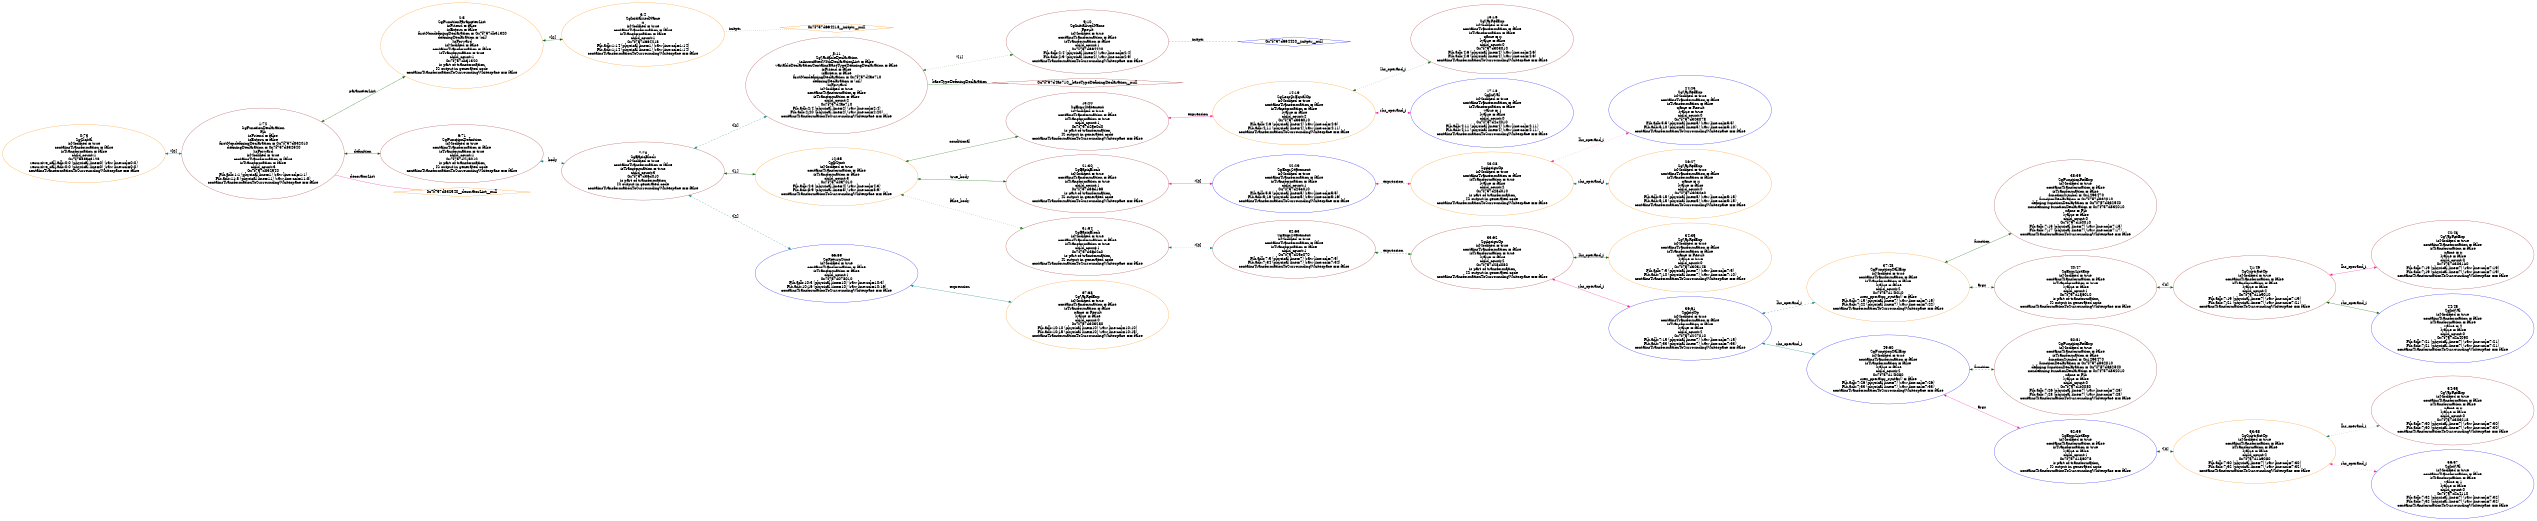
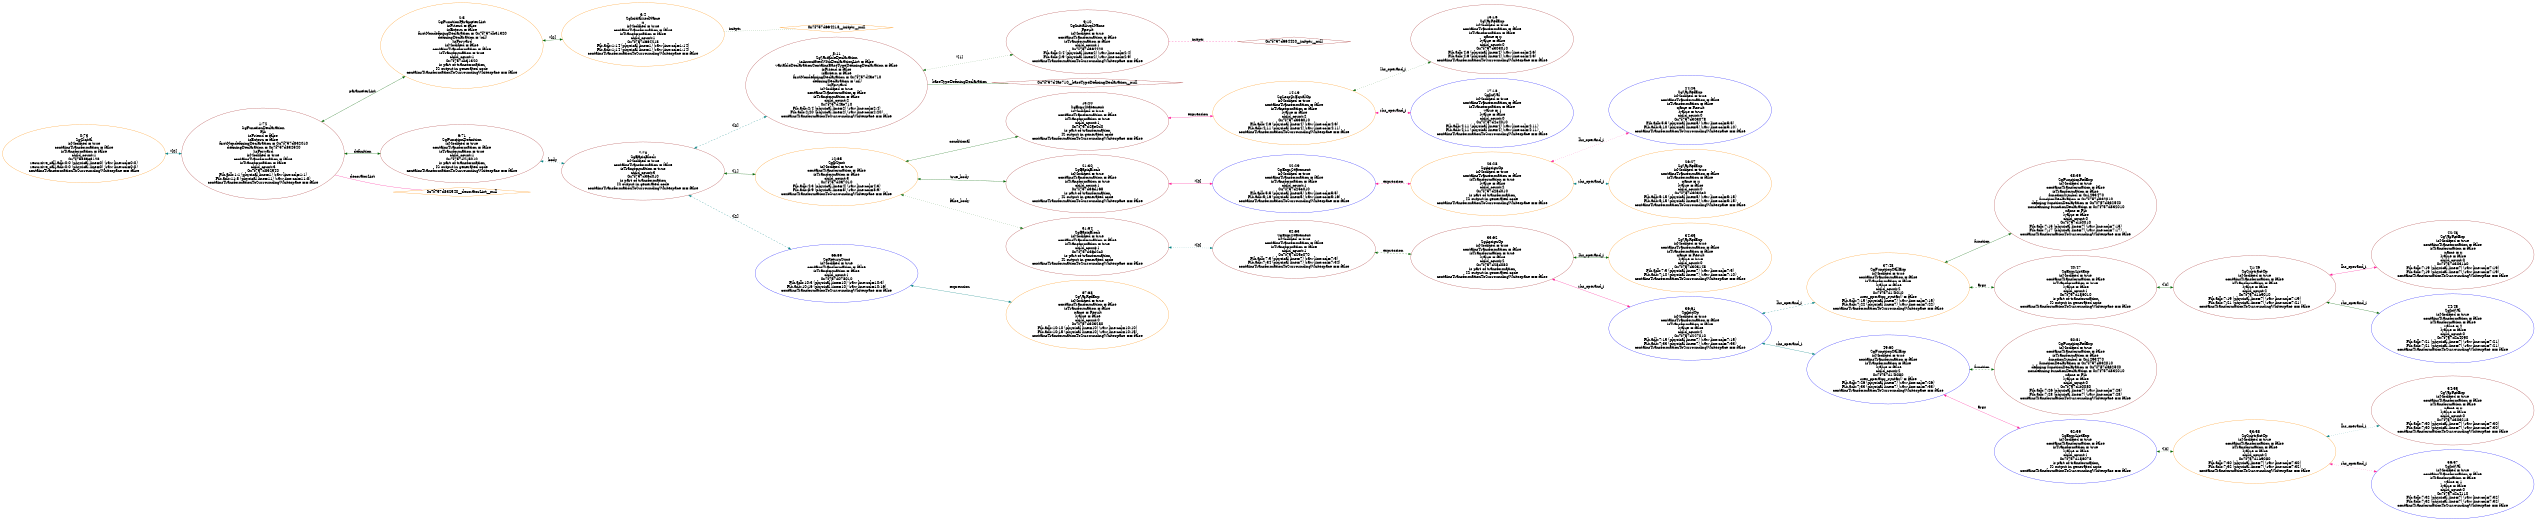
  digraph {
    rankdir=LR
    node [color=brown]
    edge [color=darkgreen dir=both style=solid]
    n1 [color=darkorange label="3:4\nSgInitializedName\nx\nisModified = true\ncontainsTransformation = false\nisTransformation = false\nchild_count:1\n0x7f757d664218\nFib.adb:1:14 (physical line=1) (raw line:col=1:14)\nFib.adb:1:14 (physical line=1) (raw line:col=1:14)\ncontainsTransformationToSurroundingWhitespace == false\n"]
    "0x7f757d664218__initptr__null" [color=darkorange shape=diamond]
    n3 [color=darkorange label="2:5\nSgFunctionParameterList\n isFriend = false \n isExtern = false \n firstNondefiningDeclaration = 0x7f757db31320\n definingDeclaration = (nil)\n!isForward\nisModified = false\ncontainsTransformation = false\nisTransformation = true\nchild_count:1\n0x7f757db31320\nis part of transformation\nIS output in generated code\ncontainsTransformationToSurroundingWhitespace == false\n"]
    n4 [label="9:10\nSgInitializedName\nResult\nisModified = true\ncontainsTransformation = false\nisTransformation = false\nchild_count:1\n0x7f757d664420\nFib.adb:2:4 (physical line=2) (raw line:col=2:4)\nFib.adb:2:9 (physical line=2) (raw line:col=2:9)\ncontainsTransformationToSurroundingWhitespace == false\n"]
-   "0x7f757d664420__initptr__null" [color=blue shape=diamond]
+   "0x7f757d664420__initptr__null" [shape=diamond]
    n6 [label="8:11\nSgVariableDeclaration\n isAssociatedWithDeclarationList = false \n variableDeclarationContainsBaseTypeDefiningDeclaration = false \n isFriend = false \n isExtern = false \n firstNondefiningDeclaration = 0x7f757d4ae710\n definingDeclaration = (nil)\n!isForward\nisModified = true\ncontainsTransformation = false\nisTransformation = false\nchild_count:2\n0x7f757d4ae710\nFib.adb:2:4 (physical line=2) (raw line:col=2:4)\nFib.adb:2:20 (physical line=2) (raw line:col=2:20)\ncontainsTransformationToSurroundingWhitespace == false\n"]
    "0x7f757d4ae710__baseTypeDefiningDeclaration__null" [shape=diamond]
    n8 [label="15:16\nSgVarRefExp\nisModified = true\ncontainsTransformation = false\nisTransformation = false\n name = x\n lvalue = false\nchild_count:0\n0x7f757d303010\nFib.adb:4:6 (physical line=4) (raw line:col=4:6)\nFib.adb:4:6 (physical line=4) (raw line:col=4:6)\ncontainsTransformationToSurroundingWhitespace == false\n"]
    n9 [color=blue label="17:18\nSgIntVal\nisModified = true\ncontainsTransformation = false\nisTransformation = false\n value = 1\n lvalue = false\nchild_count:0\n0x7f757d2c4010\nFib.adb:4:11 (physical line=4) (raw line:col=4:11)\nFib.adb:4:11 (physical line=4) (raw line:col=4:11)\ncontainsTransformationToSurroundingWhitespace == false\n"]
    n10 [color=darkorange label="14:19\nSgLessOrEqualOp\nisModified = true\ncontainsTransformation = false\nisTransformation = false\n lvalue = false\nchild_count:2\n0x7f757d336010\nFib.adb:4:6 (physical line=4) (raw line:col=4:6)\nFib.adb:4:11 (physical line=4) (raw line:col=4:11)\ncontainsTransformationToSurroundingWhitespace == false\n"]
    n11 [label="13:20\nSgExprStatement\nisModified = true\ncontainsTransformation = false\nisTransformation = true\nchild_count:1\n0x7f757d25e0d0\nis part of transformation\nIS output in generated code\ncontainsTransformationToSurroundingWhitespace == false\n"]
    n12 [color=blue label="24:25\nSgVarRefExp\nisModified = true\ncontainsTransformation = false\nisTransformation = false\n name = Result\n lvalue = true\nchild_count:0\n0x7f757d303078\nFib.adb:5:5 (physical line=5) (raw line:col=5:5)\nFib.adb:5:10 (physical line=5) (raw line:col=5:10)\ncontainsTransformationToSurroundingWhitespace == false\n"]
    n13 [color=darkorange label="26:27\nSgVarRefExp\nisModified = true\ncontainsTransformation = false\nisTransformation = false\n name = x\n lvalue = false\nchild_count:0\n0x7f757d3030e0\nFib.adb:5:15 (physical line=5) (raw line:col=5:15)\nFib.adb:5:15 (physical line=5) (raw line:col=5:15)\ncontainsTransformationToSurroundingWhitespace == false\n"]
    n14 [color=darkorange label="23:28\nSgAssignOp\nisModified = true\ncontainsTransformation = false\nisTransformation = true\n lvalue = false\nchild_count:2\n0x7f757d28d010\nis part of transformation\nIS output in generated code\ncontainsTransformationToSurroundingWhitespace == false\n"]
    n15 [color=blue label="22:29\nSgExprStatement\nisModified = true\ncontainsTransformation = false\nisTransformation = false\nchild_count:1\n0x7f757d25e010\nFib.adb:5:5 (physical line=5) (raw line:col=5:5)\nFib.adb:5:16 (physical line=5) (raw line:col=5:16)\ncontainsTransformationToSurroundingWhitespace == false\n"]
    n16 [label="21:30\nSgBasicBlock\nisModified = true\ncontainsTransformation = false\nisTransformation = true\nchild_count:1\n0x7f757d36d168\nis part of transformation\nIS output in generated code\ncontainsTransformationToSurroundingWhitespace == false\n"]
    n17 [color=darkorange label="34:35\nSgVarRefExp\nisModified = true\ncontainsTransformation = false\nisTransformation = false\n name = Result\n lvalue = true\nchild_count:0\n0x7f757d303148\nFib.adb:7:5 (physical line=7) (raw line:col=7:5)\nFib.adb:7:10 (physical line=7) (raw line:col=7:10)\ncontainsTransformationToSurroundingWhitespace == false\n"]
    n18 [label="38:39\nSgFunctionRefExp\nisModified = true\ncontainsTransformation = false\nisTransformation = false\n functionSymbol = 0x1293470\n functionDeclaration = 0x7f757d832010\n defining functionDeclaration = 0x7f757d832540\n nondefining functionDeclaration = 0x7f757d832010\n name = Fib\n lvalue = false\nchild_count:0\n0x7f757d1f0010\nFib.adb:7:15 (physical line=7) (raw line:col=7:15)\nFib.adb:7:17 (physical line=7) (raw line:col=7:17)\ncontainsTransformationToSurroundingWhitespace == false\n"]
    n19 [label="42:43\nSgVarRefExp\nisModified = true\ncontainsTransformation = false\nisTransformation = false\n name = x\n lvalue = false\nchild_count:0\n0x7f757d3031b0\nFib.adb:7:19 (physical line=7) (raw line:col=7:19)\nFib.adb:7:19 (physical line=7) (raw line:col=7:19)\ncontainsTransformationToSurroundingWhitespace == false\n"]
    n20 [color=blue label="44:45\nSgIntVal\nisModified = true\ncontainsTransformation = false\nisTransformation = false\n value = 2\n lvalue = false\nchild_count:0\n0x7f757d2c4090\nFib.adb:7:21 (physical line=7) (raw line:col=7:21)\nFib.adb:7:21 (physical line=7) (raw line:col=7:21)\ncontainsTransformationToSurroundingWhitespace == false\n"]
    n21 [label="41:46\nSgSubtractOp\nisModified = true\ncontainsTransformation = false\nisTransformation = false\n lvalue = false\nchild_count:2\n0x7f757d1b9010\nFib.adb:7:19 (physical line=7) (raw line:col=7:19)\nFib.adb:7:21 (physical line=7) (raw line:col=7:21)\ncontainsTransformationToSurroundingWhitespace == false\n"]
    n22 [label="40:47\nSgExprListExp\nisModified = true\ncontainsTransformation = false\nisTransformation = true\n lvalue = false\nchild_count:1\n0x7f757d186010\nis part of transformation\nIS output in generated code\ncontainsTransformationToSurroundingWhitespace == false\n"]
    n23 [color=darkorange label="37:48\nSgFunctionCallExp\nisModified = true\ncontainsTransformation = false\nisTransformation = false\n lvalue = false\nchild_count:2\n0x7f757d14f010\nuses_operator_syntax() = false\nFib.adb:7:15 (physical line=7) (raw line:col=7:15)\nFib.adb:7:22 (physical line=7) (raw line:col=7:22)\ncontainsTransformationToSurroundingWhitespace == false\n"]
    n24 [label="50:51\nSgFunctionRefExp\nisModified = true\ncontainsTransformation = false\nisTransformation = false\n functionSymbol = 0x1293470\n functionDeclaration = 0x7f757d832010\n defining functionDeclaration = 0x7f757d832540\n nondefining functionDeclaration = 0x7f757d832010\n name = Fib\n lvalue = false\nchild_count:0\n0x7f757d1f0080\nFib.adb:7:26 (physical line=7) (raw line:col=7:26)\nFib.adb:7:28 (physical line=7) (raw line:col=7:28)\ncontainsTransformationToSurroundingWhitespace == false\n"]
    n25 [label="54:55\nSgVarRefExp\nisModified = true\ncontainsTransformation = false\nisTransformation = false\n name = x\n lvalue = false\nchild_count:0\n0x7f757d303218\nFib.adb:7:30 (physical line=7) (raw line:col=7:30)\nFib.adb:7:30 (physical line=7) (raw line:col=7:30)\ncontainsTransformationToSurroundingWhitespace == false\n"]
    n26 [color=blue label="56:57\nSgIntVal\nisModified = true\ncontainsTransformation = false\nisTransformation = false\n value = 1\n lvalue = false\nchild_count:0\n0x7f757d2c4110\nFib.adb:7:32 (physical line=7) (raw line:col=7:32)\nFib.adb:7:32 (physical line=7) (raw line:col=7:32)\ncontainsTransformationToSurroundingWhitespace == false\n"]
    n27 [color=darkorange label="53:58\nSgSubtractOp\nisModified = true\ncontainsTransformation = false\nisTransformation = false\n lvalue = false\nchild_count:2\n0x7f757d1b9080\nFib.adb:7:30 (physical line=7) (raw line:col=7:30)\nFib.adb:7:32 (physical line=7) (raw line:col=7:32)\ncontainsTransformationToSurroundingWhitespace == false\n"]
    n28 [color=blue label="52:59\nSgExprListExp\nisModified = true\ncontainsTransformation = false\nisTransformation = true\n lvalue = false\nchild_count:1\n0x7f757d186078\nis part of transformation\nIS output in generated code\ncontainsTransformationToSurroundingWhitespace == false\n"]
    n29 [color=blue label="49:60\nSgFunctionCallExp\nisModified = true\ncontainsTransformation = false\nisTransformation = false\n lvalue = false\nchild_count:2\n0x7f757d14f080\nuses_operator_syntax() = false\nFib.adb:7:26 (physical line=7) (raw line:col=7:26)\nFib.adb:7:33 (physical line=7) (raw line:col=7:33)\ncontainsTransformationToSurroundingWhitespace == false\n"]
    n30 [color=blue label="36:61\nSgAddOp\nisModified = true\ncontainsTransformation = false\nisTransformation = false\n lvalue = false\nchild_count:2\n0x7f757d227010\nFib.adb:7:15 (physical line=7) (raw line:col=7:15)\nFib.adb:7:33 (physical line=7) (raw line:col=7:33)\ncontainsTransformationToSurroundingWhitespace == false\n"]
    n31 [label="33:62\nSgAssignOp\nisModified = true\ncontainsTransformation = false\nisTransformation = true\n lvalue = false\nchild_count:2\n0x7f757d28d080\nis part of transformation\nIS output in generated code\ncontainsTransformationToSurroundingWhitespace == false\n"]
    n32 [label="32:63\nSgExprStatement\nisModified = true\ncontainsTransformation = false\nisTransformation = false\nchild_count:1\n0x7f757d25e070\nFib.adb:7:5 (physical line=7) (raw line:col=7:5)\nFib.adb:7:34 (physical line=7) (raw line:col=7:34)\ncontainsTransformationToSurroundingWhitespace == false\n"]
    n33 [label="31:64\nSgBasicBlock\nisModified = true\ncontainsTransformation = false\nisTransformation = true\nchild_count:1\n0x7f757d36d2c0\nis part of transformation\nIS output in generated code\ncontainsTransformationToSurroundingWhitespace == false\n"]
    n34 [color=darkorange label="12:65\nSgIfStmt\nisModified = true\ncontainsTransformation = false\nisTransformation = false\nchild_count:3\n0x7f757d0a7010\nFib.adb:4:3 (physical line=4) (raw line:col=4:3)\nFib.adb:8:9 (physical line=8) (raw line:col=8:9)\ncontainsTransformationToSurroundingWhitespace == false\n"]
    n35 [color=darkorange label="67:68\nSgVarRefExp\nisModified = true\ncontainsTransformation = false\nisTransformation = false\n name = Result\n lvalue = false\nchild_count:0\n0x7f757d303280\nFib.adb:10:10 (physical line=10) (raw line:col=10:10)\nFib.adb:10:15 (physical line=10) (raw line:col=10:15)\ncontainsTransformationToSurroundingWhitespace == false\n"]
    n36 [color=blue label="66:69\nSgReturnStmt\nisModified = true\ncontainsTransformation = false\nisTransformation = false\nchild_count:1\n0x7f757d078010\nFib.adb:10:3 (physical line=10) (raw line:col=10:3)\nFib.adb:10:16 (physical line=10) (raw line:col=10:16)\ncontainsTransformationToSurroundingWhitespace == false\n"]
    n37 [label="7:70\nSgBasicBlock\nisModified = true\ncontainsTransformation = false\nisTransformation = true\nchild_count:3\n0x7f757d36d010\nis part of transformation\nIS output in generated code\ncontainsTransformationToSurroundingWhitespace == false\n"]
    n38 [label="6:71\nSgFunctionDefinition\nisModified = true\ncontainsTransformation = false\nisTransformation = true\nchild_count:1\n0x7f757d415010\nis part of transformation\nIS output in generated code\ncontainsTransformationToSurroundingWhitespace == false\n"]
    n39 [label="1:72\nSgFunctionDeclaration\nFib\n isFriend = false \n isExtern = false \n firstNondefiningDeclaration = 0x7f757d832010\n definingDeclaration = 0x7f757d832540\n!isForward\nisModified = true\ncontainsTransformation = false\nisTransformation = false\nchild_count:3\n0x7f757d832540\nFib.adb:1:1 (physical line=1) (raw line:col=1:1)\nFib.adb:11:8 (physical line=11) (raw line:col=11:8)\ncontainsTransformationToSurroundingWhitespace == false\n"]
    "0x7f757d832540__decoratorList__null" [color=darkorange shape=diamond]
    n41 [color=darkorange label="0:73\nSgGlobal\nisModified = true\ncontainsTransformation = false\nisTransformation = false\nchild_count:1\n0x7f7588ae3128\nrecursive_call.adb:0:0 (physical line=0) (raw line:col=0:0)\nrecursive_call.adb:0:0 (physical line=0) (raw line:col=0:0)\ncontainsTransformationToSurroundingWhitespace == false\n"]
    n1 -> "0x7f757d664218__initptr__null" [dir=none label=initptr style=dotted]
    n3 -> n1 [label="*[0]"]
    n4 -> "0x7f757d664420__initptr__null" [color=deeppink dir=none label=initptr style=dashed]
    n6 -> n4 [label="*[1]" style=dotted]
    n6 -> "0x7f757d4ae710__baseTypeDefiningDeclaration__null" [dir=none label=baseTypeDefiningDeclaration]
    n10 -> n8 [label=lhs_operand_i style=dotted]
    n10 -> n9 [color=deeppink label=rhs_operand_i style=dotted]
    n11 -> n10 [color=deeppink label=expression]
    n14 -> n12 [color=deeppink label=lhs_operand_i style=dotted]
    n14 -> n13 [color=teal label=rhs_operand_i style=dotted]
    n15 -> n14 [color=deeppink label=expression style=dashed]
    n16 -> n15 [color=deeppink label="*[0]"]
    n21 -> n19 [color=deeppink label=lhs_operand_i]
    n21 -> n20 [label=rhs_operand_i]
    n22 -> n21 [label="*[0]"]
    n23 -> n18 [label=function]
    n23 -> n22 [label=args style=dashed]
    n27 -> n25 [color=teal label=lhs_operand_i style=dotted]
    n27 -> n26 [color=deeppink label=rhs_operand_i style=dotted]
    n28 -> n27 [label="*[0]" style=dotted]
    n29 -> n24 [label=function style=dashed]
    n29 -> n28 [color=deeppink label=args]
    n30 -> n23 [color=teal label=lhs_operand_i style=dashed]
    n30 -> n29 [color=teal label=rhs_operand_i]
    n31 -> n17 [label=lhs_operand_i]
    n31 -> n30 [color=deeppink label=rhs_operand_i]
    n32 -> n31 [label=expression style=dashed]
    n33 -> n32 [color=teal label="*[0]" style=dotted]
    n34 -> n11 [label=conditional]
    n34 -> n16 [label=true_body]
    n34 -> n33 [label=false_body style=dotted]
    n36 -> n35 [color=teal label=expression]
    n37 -> n6 [color=teal label="*[0]" style=dashed]
    n37 -> n34 [label="*[1]"]
    n37 -> n36 [color=teal label="*[2]" style=dashed]
    n38 -> n37 [color=teal label=body style=dotted]
    n39 -> n3 [label=parameterList]
    n39 -> n38 [label=definition]
    n39 -> "0x7f757d832540__decoratorList__null" [color=deeppink dir=none label=decoratorList]
    n41 -> n39 [color=teal label="*[0]"]
  }
